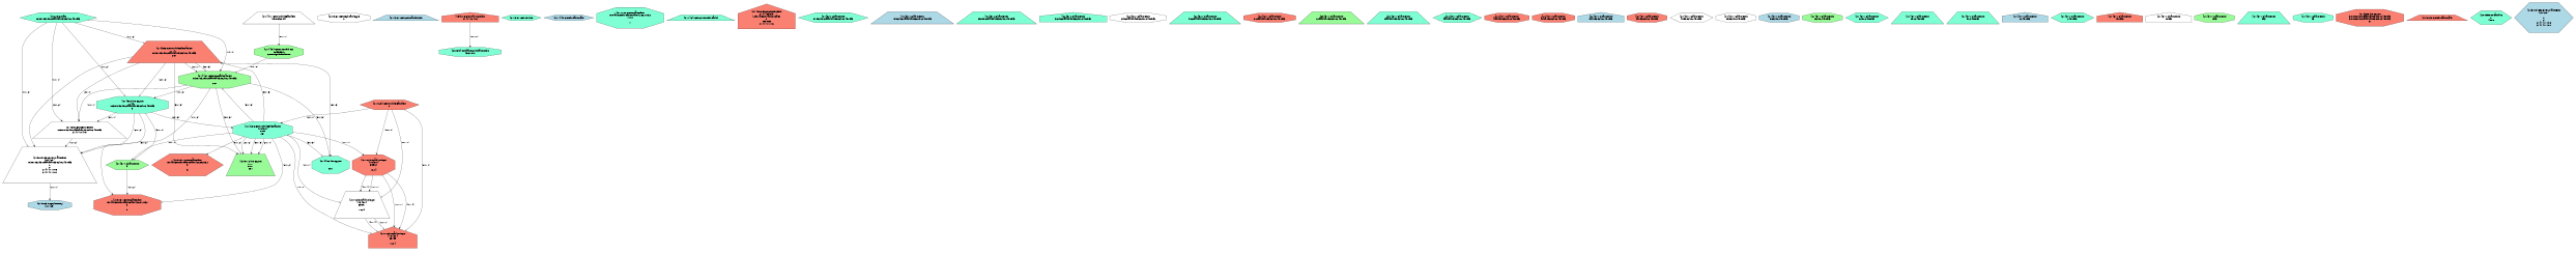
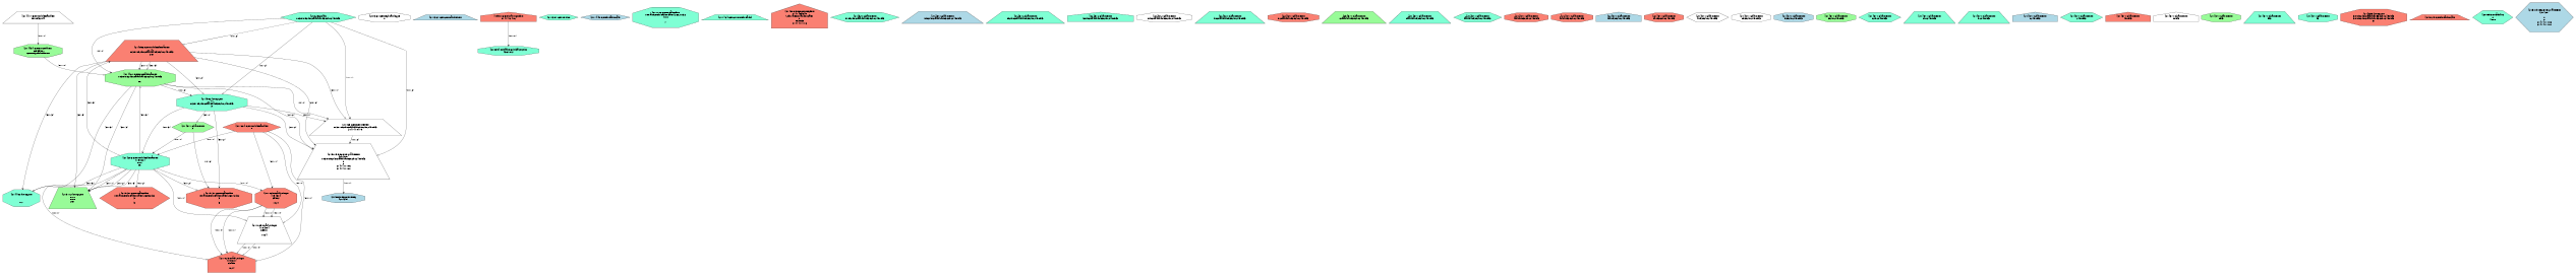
  digraph {
    node [fillcolor=aquamarine shape=octagon style=filled]
    edge [arrowhead=vee]
    n1 [label="4270136.main\n003e7852d8c0faadba053e2b024909f3" shape=hexagon]
    n2 [fillcolor=salmon label="4214856.GetModuleFileNameA\n0\n003e7852d8c0faadba053e2b024909f3\n261" shape=trapezium]
    n3 [fillcolor=palegreen label="4214461.GetLongPathNameA\n003e7852d8c0faadba053e2b024909f3\n\n261"]
    n4 [label="4214582.lstrcpynA\n00\n003e7852d8c0faadba053e2b024909f3\n3"]
    n5 [fillcolor=white label="4214654.FindFirstFileA\n003e7852d8c0faadba053e2b024909f3\n2147410478" shape=trapezium]
    n6 [fillcolor=white label="4215019.RegQueryValueExA\n4214291\n003e7852d8c0faadba053e2b024909f3\n0\n0\n2147411106\n2147411100" shape=trapezium]
    n7 [fillcolor=palegreen label="4215112.lstrcpynA\nPZM\nPZM\n261" shape=trapezium]
    n8 [label="4214482.lstrcpynA\n\n\n261"]
    n9 [label="4214286.GetModuleFileNameA\n4194304\nPZM\n261"]
    n10 [fillcolor=palegreen label="4214371.CharNextA\n3" shape=hexagon]
    n11 [fillcolor=salmon label="4215131.GetLocaleInfoA\nretval_GetThreadLocale_426872_32\n3\n\n5"]
    n12 [fillcolor=lightblue label="4215083.RegCloseKey\n4214291"]
    n13 [fillcolor=salmon label="4217684.GetModuleHandleA\n0" shape=hexagon]
    n14 [fillcolor=salmon label="4217025.LoadStringA\n4194304\n65502\n\n1024"]
    n15 [fillcolor=white label="4217025.LoadStringA\n4194304\n65501\n\n1024" shape=trapezium]
    n16 [fillcolor=salmon label="4217025.LoadStringA\n4194304\n65499\n\n1024" shape=house]
    n17 [fillcolor=salmon label="4215131.GetLocaleInfoA\nretval_GetThreadLocale_426852_32\n3\n\n5" shape=hexagon]
    n18 [fillcolor=white label="4207361.GetKeyboardType\n0"]
    n19 [fillcolor=lightblue label="4217367.GetCommandLineA\n" shape=trapezium]
    n20 [fillcolor=salmon label="4199106.GetStartupInfoA\n2147412416" shape=house]
    n21 [label="4200894.InitializeCriticalSection\n4367812"]
    n22 [label="4217387.GetVersion\n" shape=hexagon]
    n23 [fillcolor=lightblue label="4217449.GetThreadLocale\n" shape=hexagon]
    n24 [label="4217102.GetLocaleInfoA\nretval_GetThreadLocale_426821_32\n4100\n\n7"]
    n25 [label="4217464.GetCurrentThreadId\n" shape=trapezium]
    n26 [fillcolor=salmon label="4214886.RegOpenKeyExA\n2147483649\nSoftware\Borland\Locales\n0\n983065\n2147411116" shape=house]
    n27 [fillcolor=white label="4214417.GetModuleHandleA\nkernel32.dll" shape=trapezium]
    n28 [fillcolor=palegreen label="4214434.GetProcAddress\n6295592\nGetLongPathNameA"]
    n29 [label="4214371.CharNextA\ne7852d8c0faadba053e2b024909f3" shape=hexagon]
    n30 [fillcolor=lightblue label="4214371.CharNextA\n7852d8c0faadba053e2b024909f3" shape=trapezium]
    n31 [label="4214371.CharNextA\n852d8c0faadba053e2b024909f3" shape=trapezium]
    n32 [label="4214371.CharNextA\n52d8c0faadba053e2b024909f3" shape=house]
    n33 [fillcolor=white label="4214371.CharNextA\n2d8c0faadba053e2b024909f3"]
    n34 [label="4214371.CharNextA\nd8c0faadba053e2b024909f3" shape=trapezium]
    n35 [fillcolor=salmon label="4214371.CharNextA\n8c0faadba053e2b024909f3"]
    n36 [fillcolor=palegreen label="4234371.CharNextA\nc0faadba053e2b024909f3" shape=trapezium]
    n37 [label="4214371.CharNextA\n0faadba053e2b024909f3" shape=trapezium]
    n38 [label="4214371.CharNextA\nfaadba053e2b024909f3" shape=hexagon]
    n39 [fillcolor=salmon label="4214371.CharNextA\naadba053e2b024909f3"]
    n40 [fillcolor=salmon label="4214371.CharNextA\nadba053e2b024909f3"]
    n41 [fillcolor=lightblue label="4214371.CharNextA\ndba053e2b024909f3" shape=house]
    n42 [fillcolor=salmon label="4214371.CharNextA\nba053e2b024909f3"]
    n43 [fillcolor=white label="4214371.CharNextA\na053e2b024909f3" shape=hexagon]
    n44 [fillcolor=white label="4214371.CharNextA\n053e2b024909f3"]
    n45 [fillcolor=lightblue label="4214371.CharNextA\n53e2b024909f3"]
    n46 [fillcolor=palegreen label="4214371.CharNextA\n3e2b024909f3"]
    n47 [label="4214371.CharNextA\ne2b024909f3" shape=hexagon]
    n48 [label="4214371.CharNextA\n2b024909f3" shape=trapezium]
    n49 [label="4214371.CharNextA\nb024909f3" shape=trapezium]
    n50 [fillcolor=lightblue label="4214371.CharNextA\n024909f3" shape=house]
    n51 [label="4214371.CharNextA\n24909f3" shape=hexagon]
    n52 [fillcolor=salmon label="4214371.CharNextA\n4909f3" shape=house]
    n53 [fillcolor=white label="4214371.CharNextA\n909f3" shape=house]
    n54 [fillcolor=palegreen label="4214371.CharNextA\n09f3"]
    n55 [label="4214371.CharNextA\n9f3" shape=trapezium]
    n56 [label="4214371.CharNextA\nf3"]
    n57 [fillcolor=salmon label="4214635.lstrcpynA\n3e7852d8c0faadba053e2b024909f3\n3e7852d8c0faadba053e2b024909f3\n31"]
    n58 [fillcolor=salmon label="4215125.GetThreadLocale\n" shape=trapezium]
    n59 [label="4200955.LocalAlloc\n0\n4088" shape=hexagon]
    n60 [fillcolor=lightblue label="4215019.RegQueryValueExA\n4214291\n\n0\n0\n2147411106\n2147411100" shape=hexagon]
    n1 -> n2 [arrowhead=onormal label="(1-->2)"]
    n1 -> n3 [label="(1-->1)"]
    n1 -> n4 [arrowhead=onormal label="(1-->2)"]
    n1 -> n5 [label="(1-->1)"]
    n1 -> n6 [arrowhead=onormal label="(1-->2)"]
    n2 -> n3 [label="(2-->1)"]
    n2 -> n3 [arrowhead=onormal label="(3-->3)"]
    n2 -> n4 [arrowhead=onormal label="(2-->2)"]
    n2 -> n5 [arrowhead=onormal label="(2-->1)"]
    n2 -> n6 [label="(2-->2)"]
    n2 -> n7 [label="(3-->3)"]
    n2 -> n8 [label="(3-->3)"]
    n3 -> n4 [label="(1-->2)"]
    n3 -> n5 [label="(1-->1)"]
    n3 -> n6 [arrowhead=onormal label="(1-->2)"]
    n3 -> n7 [arrowhead=onormal label="(3-->3)"]
    n3 -> n8 [arrowhead=onormal label="(3-->3)"]
    n4 -> n5 [label="(2-->1)"]
    n4 -> n6 [label="(2-->2)"]
    n4 -> n9 [label="(0-->3)"]
    n4 -> n10 [arrowhead=onormal label="(3-->1)"]
    n4 -> n11 [label="(3-->2)"]
    n5 -> n6 [label="(1-->2)"]
    n6 -> n12 [label="(1-->1)"]
    n9 -> n2 [label="(3-->3)"]
    n9 -> n3 [arrowhead=onormal label="(3-->3)"]
    n9 -> n7 [label="(2-->1)"]
    n9 -> n7 [label="(2-->2)"]
    n9 -> n7 [label="(3-->3)"]
    n9 -> n8 [arrowhead=onormal label="(3-->3)"]
-   n9 -> n10 [label="(0-->1)"]
+   n10 -> n9 [label="(0-->1)"]
    n9 -> n11 [arrowhead=onormal label="(0-->2)"]
    n9 -> n14 [label="(1-->1)"]
    n9 -> n15 [arrowhead=onormal label="(1-->1)"]
    n9 -> n16 [arrowhead=onormal label="(1-->1)"]
    n9 -> n17 [label="(0-->2)"]
    n10 -> n11 [label="(1-->2)"]
    n13 -> n9 [label="(0-->1)"]
    n13 -> n14 [label="(0-->1)"]
    n13 -> n15 [arrowhead=onormal label="(0-->1)"]
    n13 -> n16 [arrowhead=onormal label="(0-->1)"]
    n14 -> n15 [label="(1-->1)"]
    n14 -> n15 [label="(4-->4)"]
    n14 -> n16 [label="(1-->1)"]
    n14 -> n16 [label="(4-->4)"]
    n15 -> n16 [arrowhead=onormal label="(1-->1)"]
    n15 -> n16 [arrowhead=onormal label="(4-->4)"]
    n20 -> n21 [label="(0-->0)"]
    n27 -> n28 [label="(0-->1)"]
    n28 -> n3 [arrowhead=onormal label="(0-->0)"]
  }
